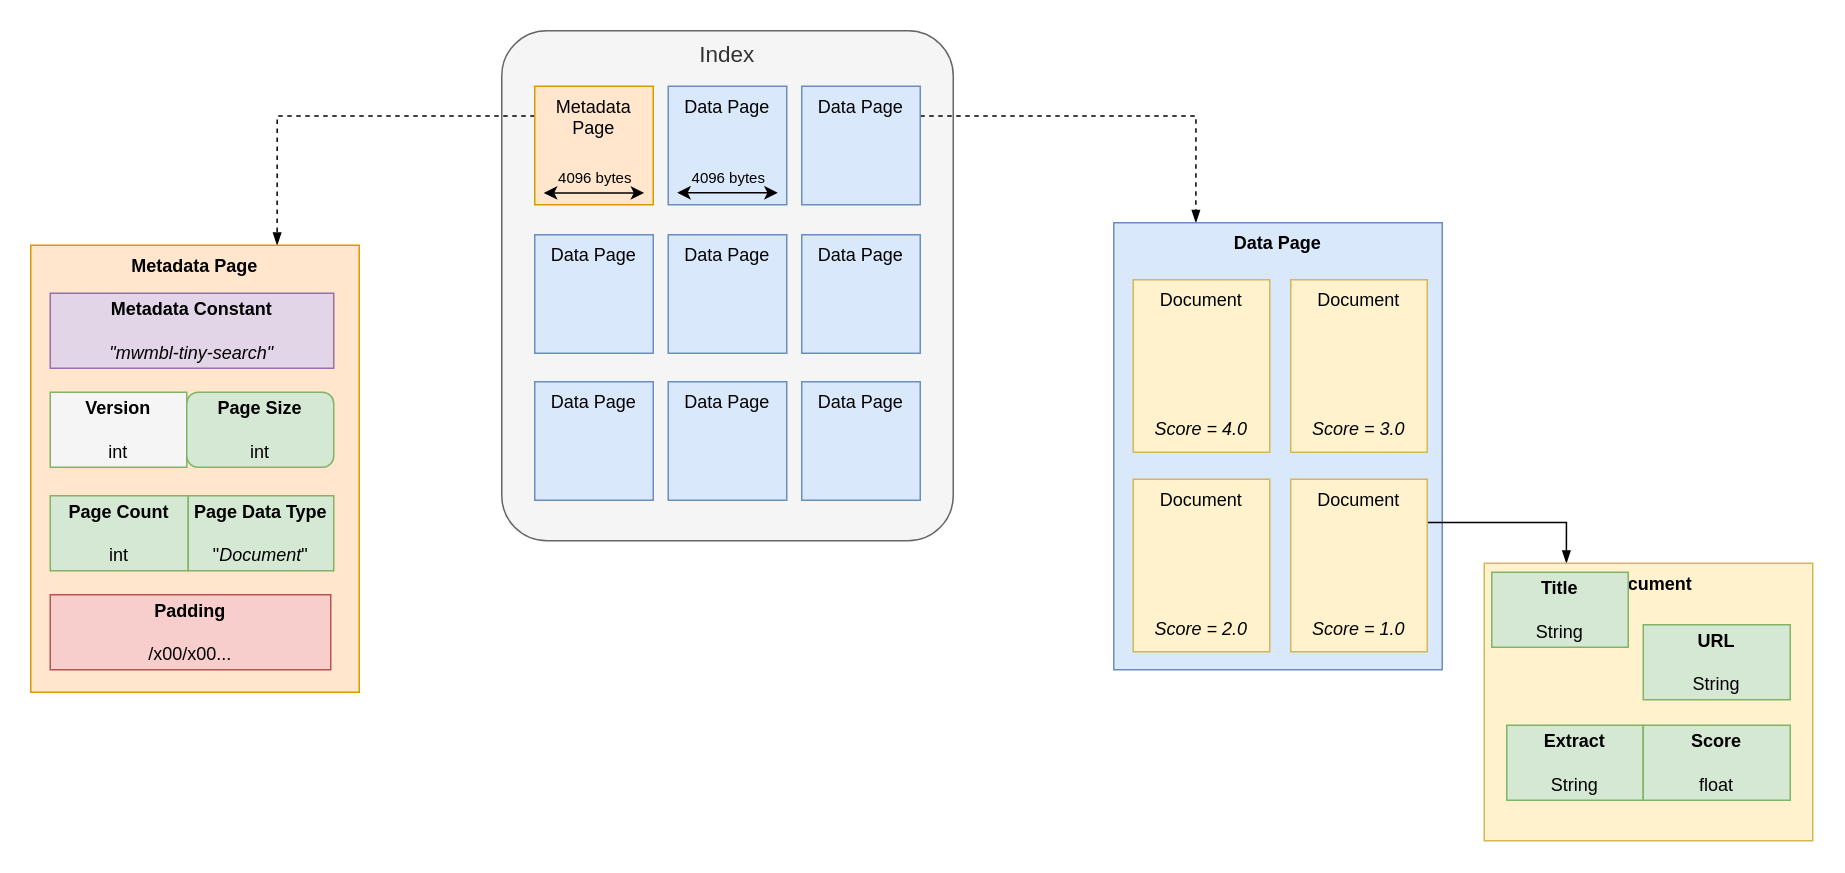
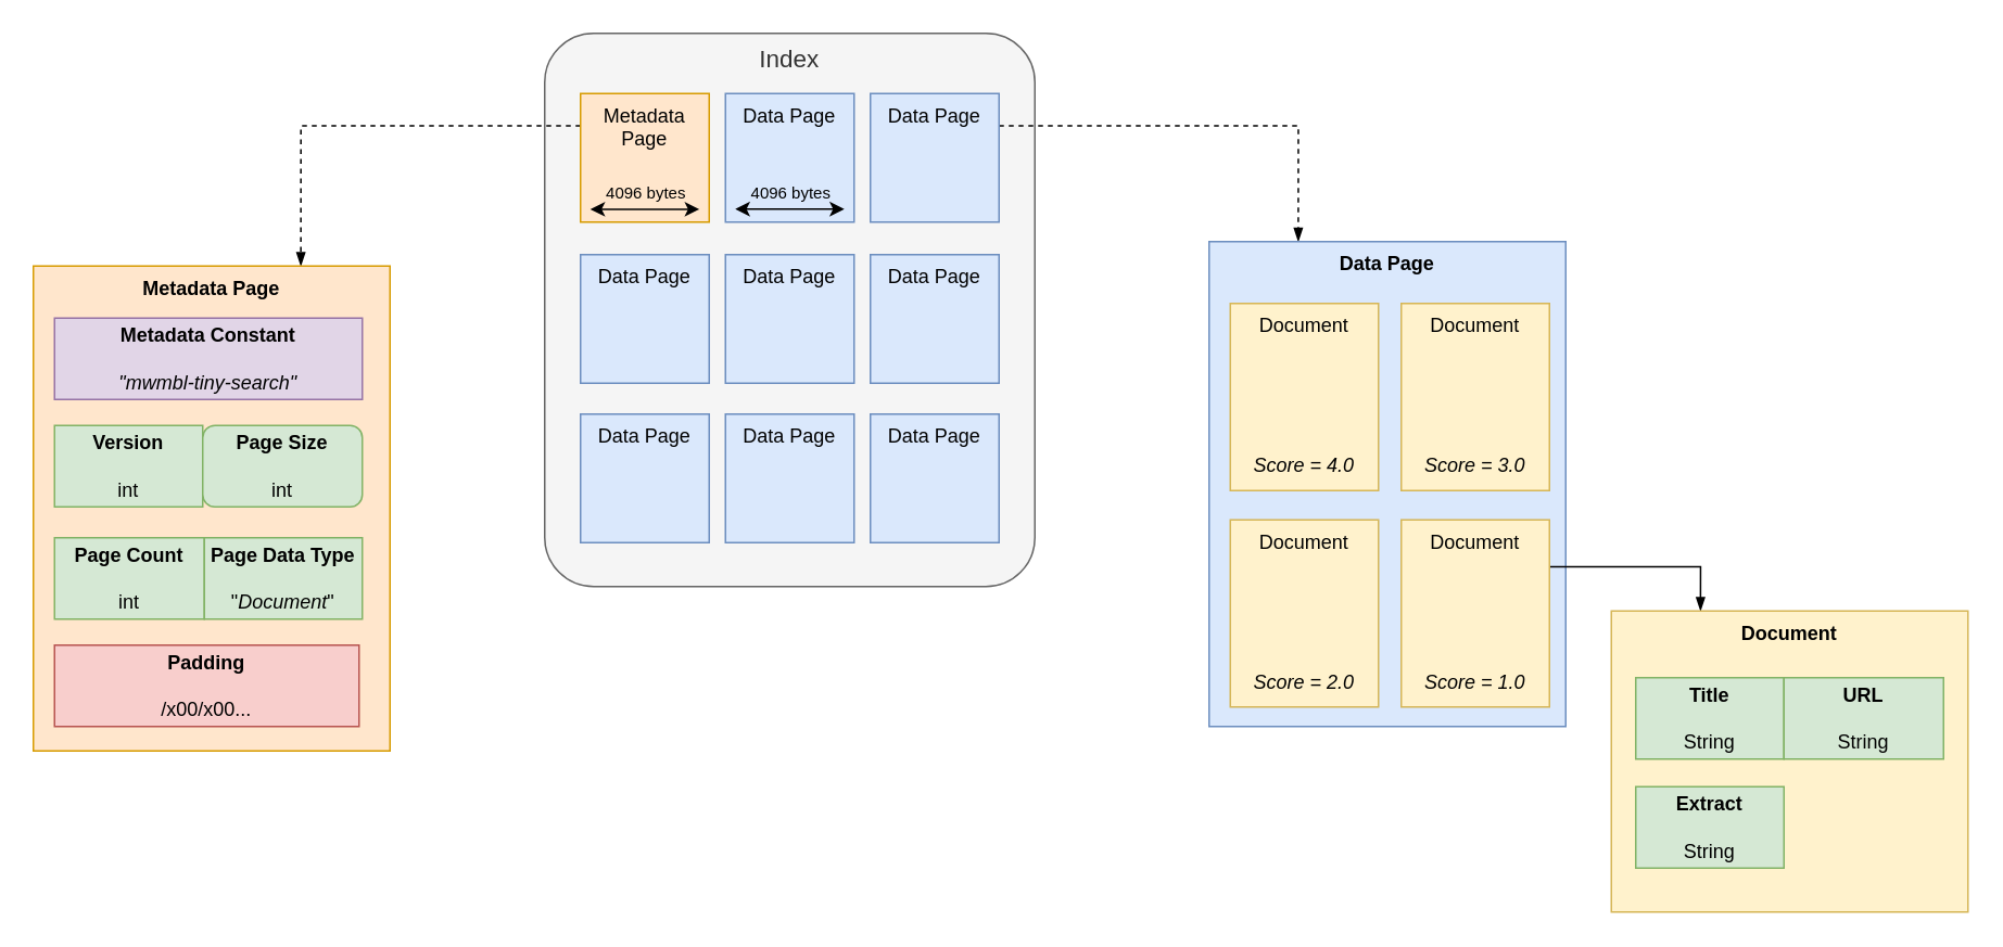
  <mxCell id="0" />
  <mxCell id="1" parent="0" />
  <mxCell id="2" value="Index" style="rounded=1;whiteSpace=wrap;html=1;horizontal=1;verticalAlign=top;arcSize=10;fillColor=#f5f5f5;fontColor=#333333;strokeColor=#666666;fontStyle=0;fontSize=15;" vertex="1" parent="1"><mxGeometry x="334" y="20" width="301" height="340" as="geometry" /></mxCell>
  <mxCell id="3" style="edgeStyle=orthogonalEdgeStyle;rounded=0;orthogonalLoop=1;jettySize=auto;html=1;exitX=0;exitY=0.25;exitDx=0;exitDy=0;entryX=0.75;entryY=0;entryDx=0;entryDy=0;dashed=1;fontSize=12;endArrow=blockThin;endFill=1;" edge="1" parent="1" source="4" target="16"><mxGeometry relative="1" as="geometry" /></mxCell>
  <mxCell id="4" value="Metadata Page" style="rounded=0;whiteSpace=wrap;html=1;verticalAlign=top;fillColor=#ffe6cc;strokeColor=#d79b00;" vertex="1" parent="1"><mxGeometry x="356" y="57" width="79" height="79" as="geometry" /></mxCell>
  <mxCell id="5" value="Data Page" style="rounded=0;whiteSpace=wrap;html=1;verticalAlign=top;fillColor=#dae8fc;strokeColor=#6c8ebf;" vertex="1" parent="1"><mxGeometry x="445" y="57" width="79" height="79" as="geometry" /></mxCell>
  <mxCell id="6" style="edgeStyle=orthogonalEdgeStyle;rounded=0;orthogonalLoop=1;jettySize=auto;html=1;exitX=1;exitY=0.25;exitDx=0;exitDy=0;entryX=0.25;entryY=0;entryDx=0;entryDy=0;dashed=1;fontSize=12;endArrow=blockThin;endFill=1;" edge="1" parent="1" source="7" target="23"><mxGeometry relative="1" as="geometry" /></mxCell>
  <mxCell id="7" value="Data Page" style="rounded=0;whiteSpace=wrap;html=1;verticalAlign=top;fillColor=#dae8fc;strokeColor=#6c8ebf;" vertex="1" parent="1"><mxGeometry x="534" y="57" width="79" height="79" as="geometry" /></mxCell>
  <mxCell id="8" value="Data Page" style="rounded=0;whiteSpace=wrap;html=1;verticalAlign=top;fillColor=#dae8fc;strokeColor=#6c8ebf;" vertex="1" parent="1"><mxGeometry x="356" y="156" width="79" height="79" as="geometry" /></mxCell>
  <mxCell id="9" value="Data Page" style="rounded=0;whiteSpace=wrap;html=1;verticalAlign=top;fillColor=#dae8fc;strokeColor=#6c8ebf;" vertex="1" parent="1"><mxGeometry x="445" y="156" width="79" height="79" as="geometry" /></mxCell>
  <mxCell id="10" value="Data Page" style="rounded=0;whiteSpace=wrap;html=1;verticalAlign=top;fillColor=#dae8fc;strokeColor=#6c8ebf;" vertex="1" parent="1"><mxGeometry x="534" y="156" width="79" height="79" as="geometry" /></mxCell>
  <mxCell id="11" value="Data Page" style="rounded=0;whiteSpace=wrap;html=1;verticalAlign=top;fillColor=#dae8fc;strokeColor=#6c8ebf;" vertex="1" parent="1"><mxGeometry x="356" y="254" width="79" height="79" as="geometry" /></mxCell>
  <mxCell id="12" value="Data Page" style="rounded=0;whiteSpace=wrap;html=1;verticalAlign=top;fillColor=#dae8fc;strokeColor=#6c8ebf;" vertex="1" parent="1"><mxGeometry x="445" y="254" width="79" height="79" as="geometry" /></mxCell>
  <mxCell id="13" value="Data Page" style="rounded=0;whiteSpace=wrap;html=1;verticalAlign=top;fillColor=#dae8fc;strokeColor=#6c8ebf;" vertex="1" parent="1"><mxGeometry x="534" y="254" width="79" height="79" as="geometry" /></mxCell>
  <mxCell id="14" value="" style="endArrow=classic;startArrow=classic;html=1;rounded=0;fontSize=15;" edge="1" parent="1"><mxGeometry width="50" height="50" relative="1" as="geometry"><mxPoint x="429" y="128.13" as="sourcePoint" /><mxPoint x="362" y="128.13" as="targetPoint" /></mxGeometry></mxCell>
  <mxCell id="15" value="4096 bytes" style="text;html=1;align=center;verticalAlign=middle;resizable=0;points=[];autosize=1;strokeColor=none;fillColor=none;fontSize=10;" vertex="1" parent="1"><mxGeometry x="362" y="106" width="67" height="24" as="geometry" /></mxCell>
  <mxCell id="16" value="&lt;b&gt;Metadata Page&lt;/b&gt;" style="rounded=0;whiteSpace=wrap;html=1;fontSize=12;fillColor=#ffe6cc;strokeColor=#d79b00;verticalAlign=top;" vertex="1" parent="1"><mxGeometry x="20" y="163" width="219" height="298" as="geometry" /></mxCell>
- <mxCell id="17" value="&lt;b&gt;Version&lt;br&gt;&lt;/b&gt;&lt;br&gt;int" style="rounded=0;whiteSpace=wrap;html=1;fontSize=12;fillColor=#f5f5f5;strokeColor=#82b366;" vertex="1" parent="1"><mxGeometry x="33" y="261" width="91" height="50" as="geometry" /></mxCell>
+ <mxCell id="17" value="&lt;b&gt;Version&lt;br&gt;&lt;/b&gt;&lt;br&gt;int" style="rounded=0;whiteSpace=wrap;html=1;fontSize=12;fillColor=#d5e8d4;strokeColor=#82b366;" vertex="1" parent="1"><mxGeometry x="33" y="261" width="91" height="50" as="geometry" /></mxCell>
  <mxCell id="18" value="&lt;b&gt;Page Size&lt;br&gt;&lt;/b&gt;&lt;br&gt;int" style="whiteSpace=wrap;html=1;fontSize=12;fillColor=#d5e8d4;strokeColor=#82b366;rounded=1;" vertex="1" parent="1"><mxGeometry x="124" y="261" width="98" height="50" as="geometry" /></mxCell>
  <mxCell id="19" value="&lt;b&gt;Page Count&lt;/b&gt;&lt;br&gt;&lt;br&gt;int" style="rounded=0;whiteSpace=wrap;html=1;fontSize=12;fillColor=#d5e8d4;strokeColor=#82b366;" vertex="1" parent="1"><mxGeometry x="33" y="330" width="92" height="50" as="geometry" /></mxCell>
  <mxCell id="20" value="&lt;b&gt;Page Data Type&lt;br&gt;&lt;/b&gt;&lt;br&gt;&quot;&lt;i&gt;Document&lt;/i&gt;&quot;" style="rounded=0;whiteSpace=wrap;html=1;fontSize=12;fillColor=#d5e8d4;strokeColor=#82b366;" vertex="1" parent="1"><mxGeometry x="125" y="330" width="97" height="50" as="geometry" /></mxCell>
  <mxCell id="21" value="&lt;b&gt;Metadata Constant&lt;br&gt;&lt;/b&gt;&lt;i&gt;&lt;br&gt;&quot;mwmbl-tiny-search&quot;&lt;/i&gt;" style="rounded=0;whiteSpace=wrap;html=1;fontSize=12;fillColor=#e1d5e7;strokeColor=#9673a6;" vertex="1" parent="1"><mxGeometry x="33" y="195" width="189" height="50" as="geometry" /></mxCell>
  <mxCell id="22" value="&lt;b&gt;Padding&lt;/b&gt;&lt;br&gt;&lt;br&gt;/x00/x00..." style="rounded=0;whiteSpace=wrap;html=1;fontSize=12;fillColor=#f8cecc;strokeColor=#b85450;" vertex="1" parent="1"><mxGeometry x="33" y="396" width="187" height="50" as="geometry" /></mxCell>
  <mxCell id="23" value="&lt;b&gt;Data Page&lt;/b&gt;" style="rounded=0;whiteSpace=wrap;html=1;fontSize=12;fillColor=#dae8fc;strokeColor=#6c8ebf;verticalAlign=top;" vertex="1" parent="1"><mxGeometry x="742" y="148" width="219" height="298" as="geometry" /></mxCell>
  <mxCell id="24" value="Document&lt;br&gt;&lt;br&gt;&lt;br&gt;&lt;br&gt;&lt;br&gt;&lt;br&gt;&lt;i&gt;Score = 2.0&lt;/i&gt;" style="rounded=0;whiteSpace=wrap;html=1;fontSize=12;fillColor=#fff2cc;strokeColor=#d6b656;verticalAlign=top;" vertex="1" parent="1"><mxGeometry x="755" y="319" width="91" height="115" as="geometry" /></mxCell>
  <mxCell id="25" style="edgeStyle=orthogonalEdgeStyle;rounded=0;orthogonalLoop=1;jettySize=auto;html=1;exitX=1;exitY=0.25;exitDx=0;exitDy=0;entryX=0.25;entryY=0;entryDx=0;entryDy=0;dashed=0;fontSize=12;endArrow=blockThin;endFill=1;" edge="1" parent="1" source="26" target="29"><mxGeometry relative="1" as="geometry" /></mxCell>
  <mxCell id="26" value="Document&lt;br&gt;&lt;br&gt;&lt;br&gt;&lt;br&gt;&lt;br&gt;&lt;br&gt;&lt;i&gt;Score = 1.0&lt;/i&gt;" style="rounded=0;whiteSpace=wrap;html=1;fontSize=12;fillColor=#fff2cc;strokeColor=#d6b656;verticalAlign=top;" vertex="1" parent="1"><mxGeometry x="860" y="319" width="91" height="115" as="geometry" /></mxCell>
  <mxCell id="27" value="Document&lt;br&gt;&lt;br&gt;&lt;br&gt;&lt;br&gt;&lt;br&gt;&lt;br&gt;&lt;i&gt;Score = 3.0&lt;/i&gt;" style="rounded=0;whiteSpace=wrap;html=1;fontSize=12;fillColor=#fff2cc;strokeColor=#d6b656;verticalAlign=top;" vertex="1" parent="1"><mxGeometry x="860" y="186" width="91" height="115" as="geometry" /></mxCell>
  <mxCell id="28" value="Document&lt;br&gt;&lt;br&gt;&lt;br&gt;&lt;br&gt;&lt;br&gt;&lt;br&gt;&lt;i&gt;Score = 4.0&lt;/i&gt;" style="rounded=0;whiteSpace=wrap;html=1;fontSize=12;fillColor=#fff2cc;strokeColor=#d6b656;verticalAlign=top;" vertex="1" parent="1"><mxGeometry x="755" y="186" width="91" height="115" as="geometry" /></mxCell>
  <mxCell id="29" value="Document" style="rounded=0;whiteSpace=wrap;html=1;fontSize=12;fillColor=#fff2cc;strokeColor=#d6b656;verticalAlign=top;fontStyle=1" vertex="1" parent="1"><mxGeometry x="989" y="375" width="219" height="185" as="geometry" /></mxCell>
- <mxCell id="30" value="&lt;b&gt;Title&lt;br&gt;&lt;/b&gt;&lt;br&gt;String" style="rounded=0;whiteSpace=wrap;html=1;fontSize=12;fillColor=#d5e8d4;strokeColor=#82b366;" vertex="1" parent="1"><mxGeometry x="994" y="381" width="91" height="50" as="geometry" /></mxCell>
+ <mxCell id="30" value="&lt;b&gt;Title&lt;br&gt;&lt;/b&gt;&lt;br&gt;String" style="rounded=0;whiteSpace=wrap;html=1;fontSize=12;fillColor=#d5e8d4;strokeColor=#82b366;" vertex="1" parent="1"><mxGeometry x="1004" y="416" width="91" height="50" as="geometry" /></mxCell>
  <mxCell id="31" value="&lt;b&gt;URL&lt;br&gt;&lt;/b&gt;&lt;br&gt;String" style="rounded=0;whiteSpace=wrap;html=1;fontSize=12;fillColor=#d5e8d4;strokeColor=#82b366;" vertex="1" parent="1"><mxGeometry x="1095" y="416" width="98" height="50" as="geometry" /></mxCell>
  <mxCell id="32" value="&lt;b&gt;Extract&lt;br&gt;&lt;/b&gt;&lt;br&gt;String" style="rounded=0;whiteSpace=wrap;html=1;fontSize=12;fillColor=#d5e8d4;strokeColor=#82b366;" vertex="1" parent="1"><mxGeometry x="1004" y="483" width="91" height="50" as="geometry" /></mxCell>
- <mxCell id="33" value="&lt;b&gt;Score&lt;br&gt;&lt;/b&gt;&lt;br&gt;float" style="rounded=0;whiteSpace=wrap;html=1;fontSize=12;fillColor=#d5e8d4;strokeColor=#82b366;" vertex="1" parent="1"><mxGeometry x="1095" y="483" width="98" height="50" as="geometry" /></mxCell>
  <mxCell id="34" value="" style="endArrow=classic;startArrow=classic;html=1;rounded=0;fontSize=15;" edge="1" parent="1"><mxGeometry width="50" height="50" relative="1" as="geometry"><mxPoint x="518" y="128" as="sourcePoint" /><mxPoint x="451" y="128" as="targetPoint" /></mxGeometry></mxCell>
  <mxCell id="35" value="4096 bytes" style="text;html=1;align=center;verticalAlign=middle;resizable=0;points=[];autosize=1;strokeColor=none;fillColor=none;fontSize=10;" vertex="1" parent="1"><mxGeometry x="451" y="106" width="67" height="24" as="geometry" /></mxCell>
